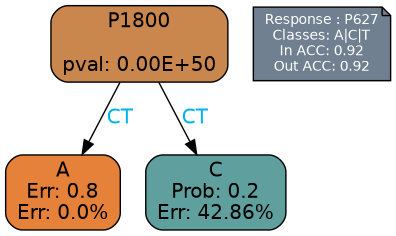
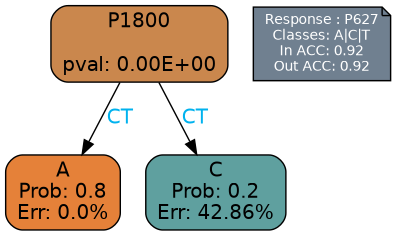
  digraph {
    ranksep=equally
    splines=polylines
    node [color=black fontname=helvetica shape=box style="filled, rounded"]
    edge [fontcolor=deepskyblue2 fontname=helvetica]
-   n1 [fillcolor="#e58139" label="A\nErr: 0.8\nErr: 0.0%"]
+   n1 [fillcolor="#e58139" label="A\nProb: 0.8\nErr: 0.0%"]
    n2 [fillcolor="#5fa09f" label="C\nProb: 0.2\nErr: 42.86%"]
    n3 [align=left fillcolor=slategray fontcolor=white fontsize=10 label="Response : P627\nClasses: A|C|T\nIn ACC: 0.92\nOut ACC: 0.92\n" shape=note style=filled]
-   n4 [fillcolor="#ca874d" label="P1800\n\npval: 0.00E+50"]
+   n4 [fillcolor="#ca874d" label="P1800\n\npval: 0.00E+00"]
    subgraph sub_1 {
      rank=same
      n1
      n2
    }
    subgraph sub_2 {
      rank=same
      n3
      n4
    }
    n4 -> n1 [label=CT]
    n4 -> n2 [label=CT]
  }
